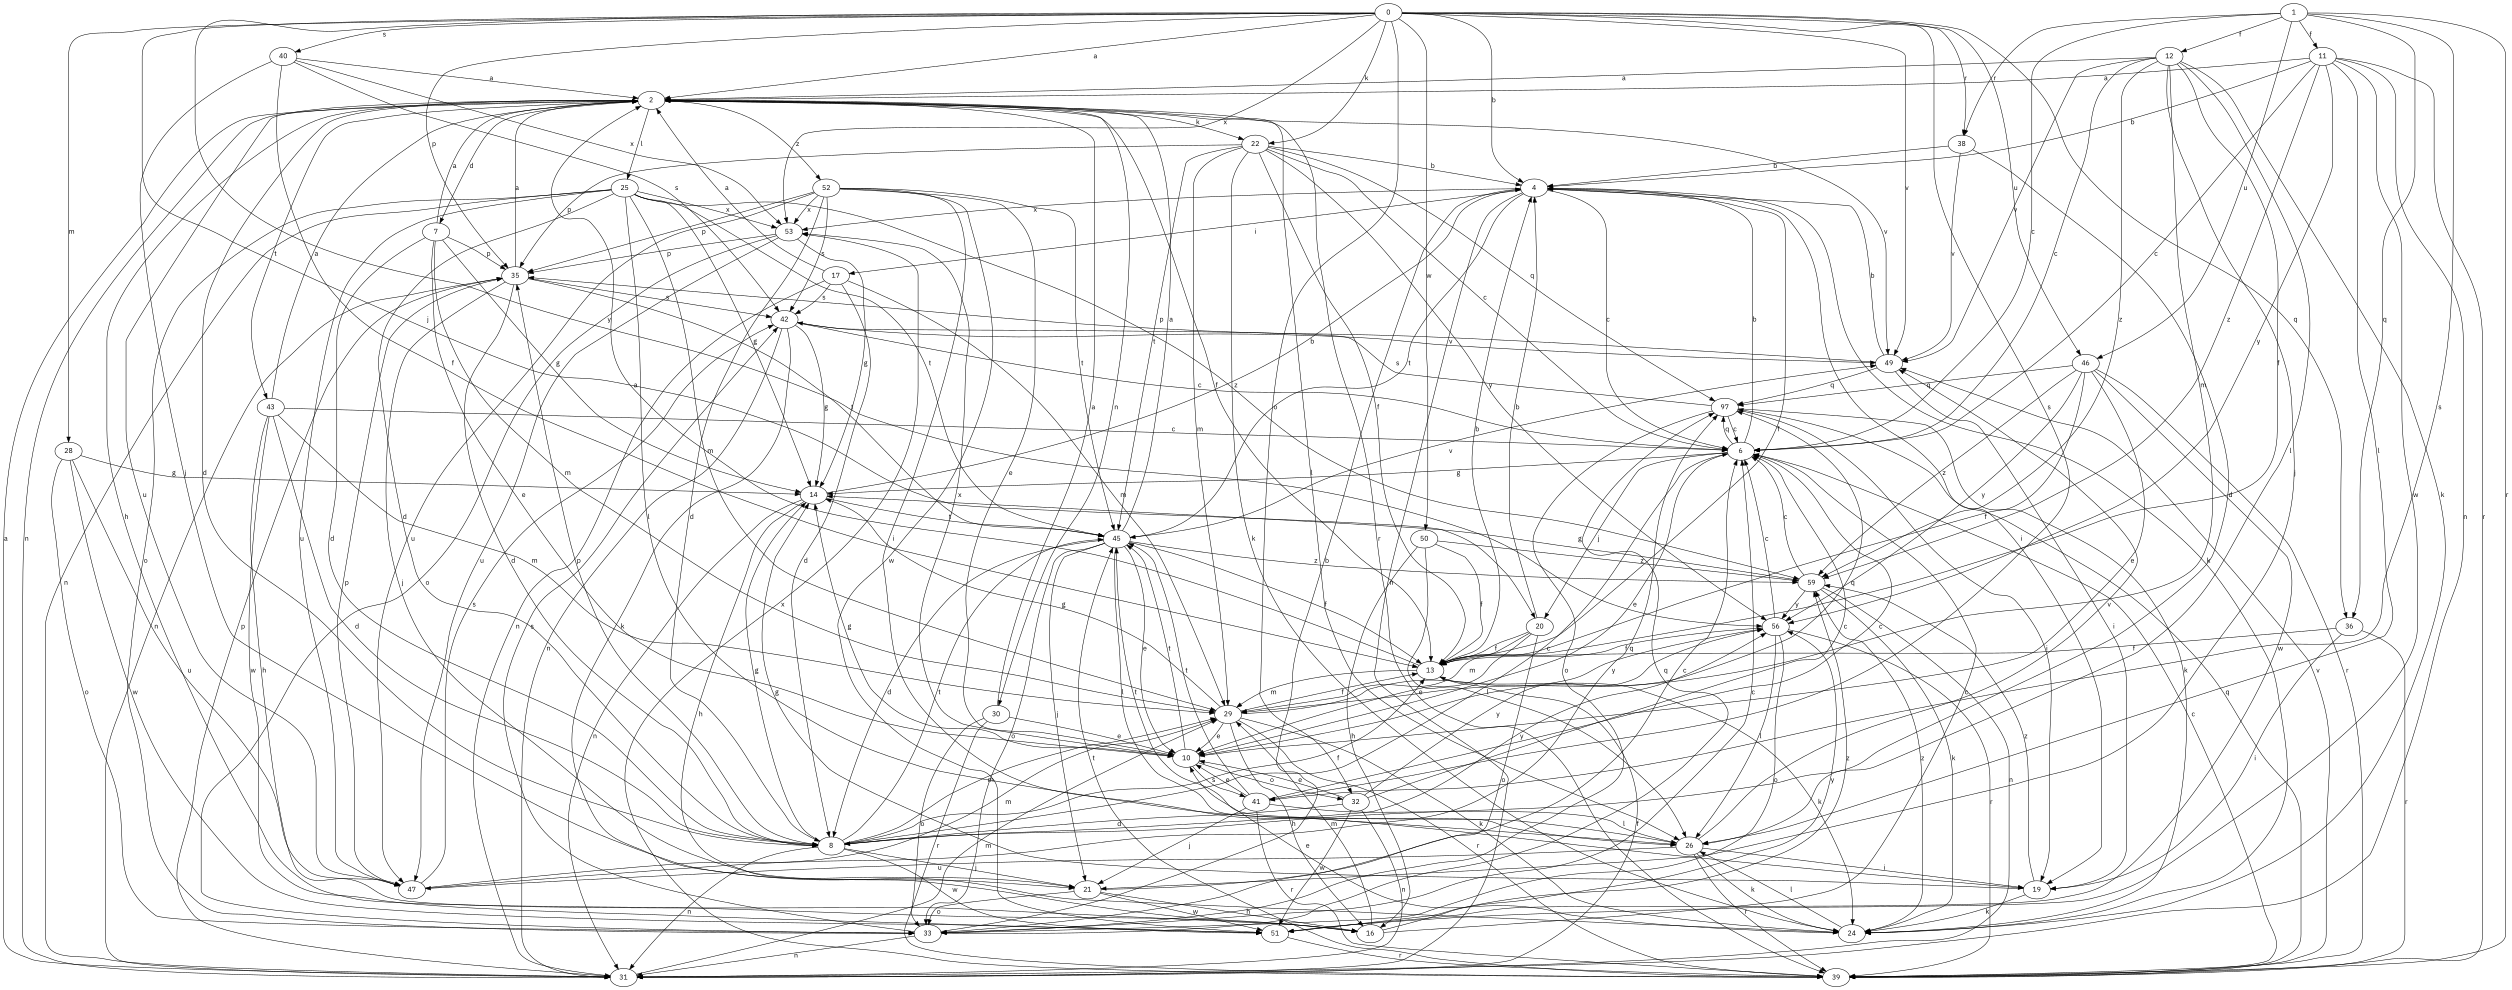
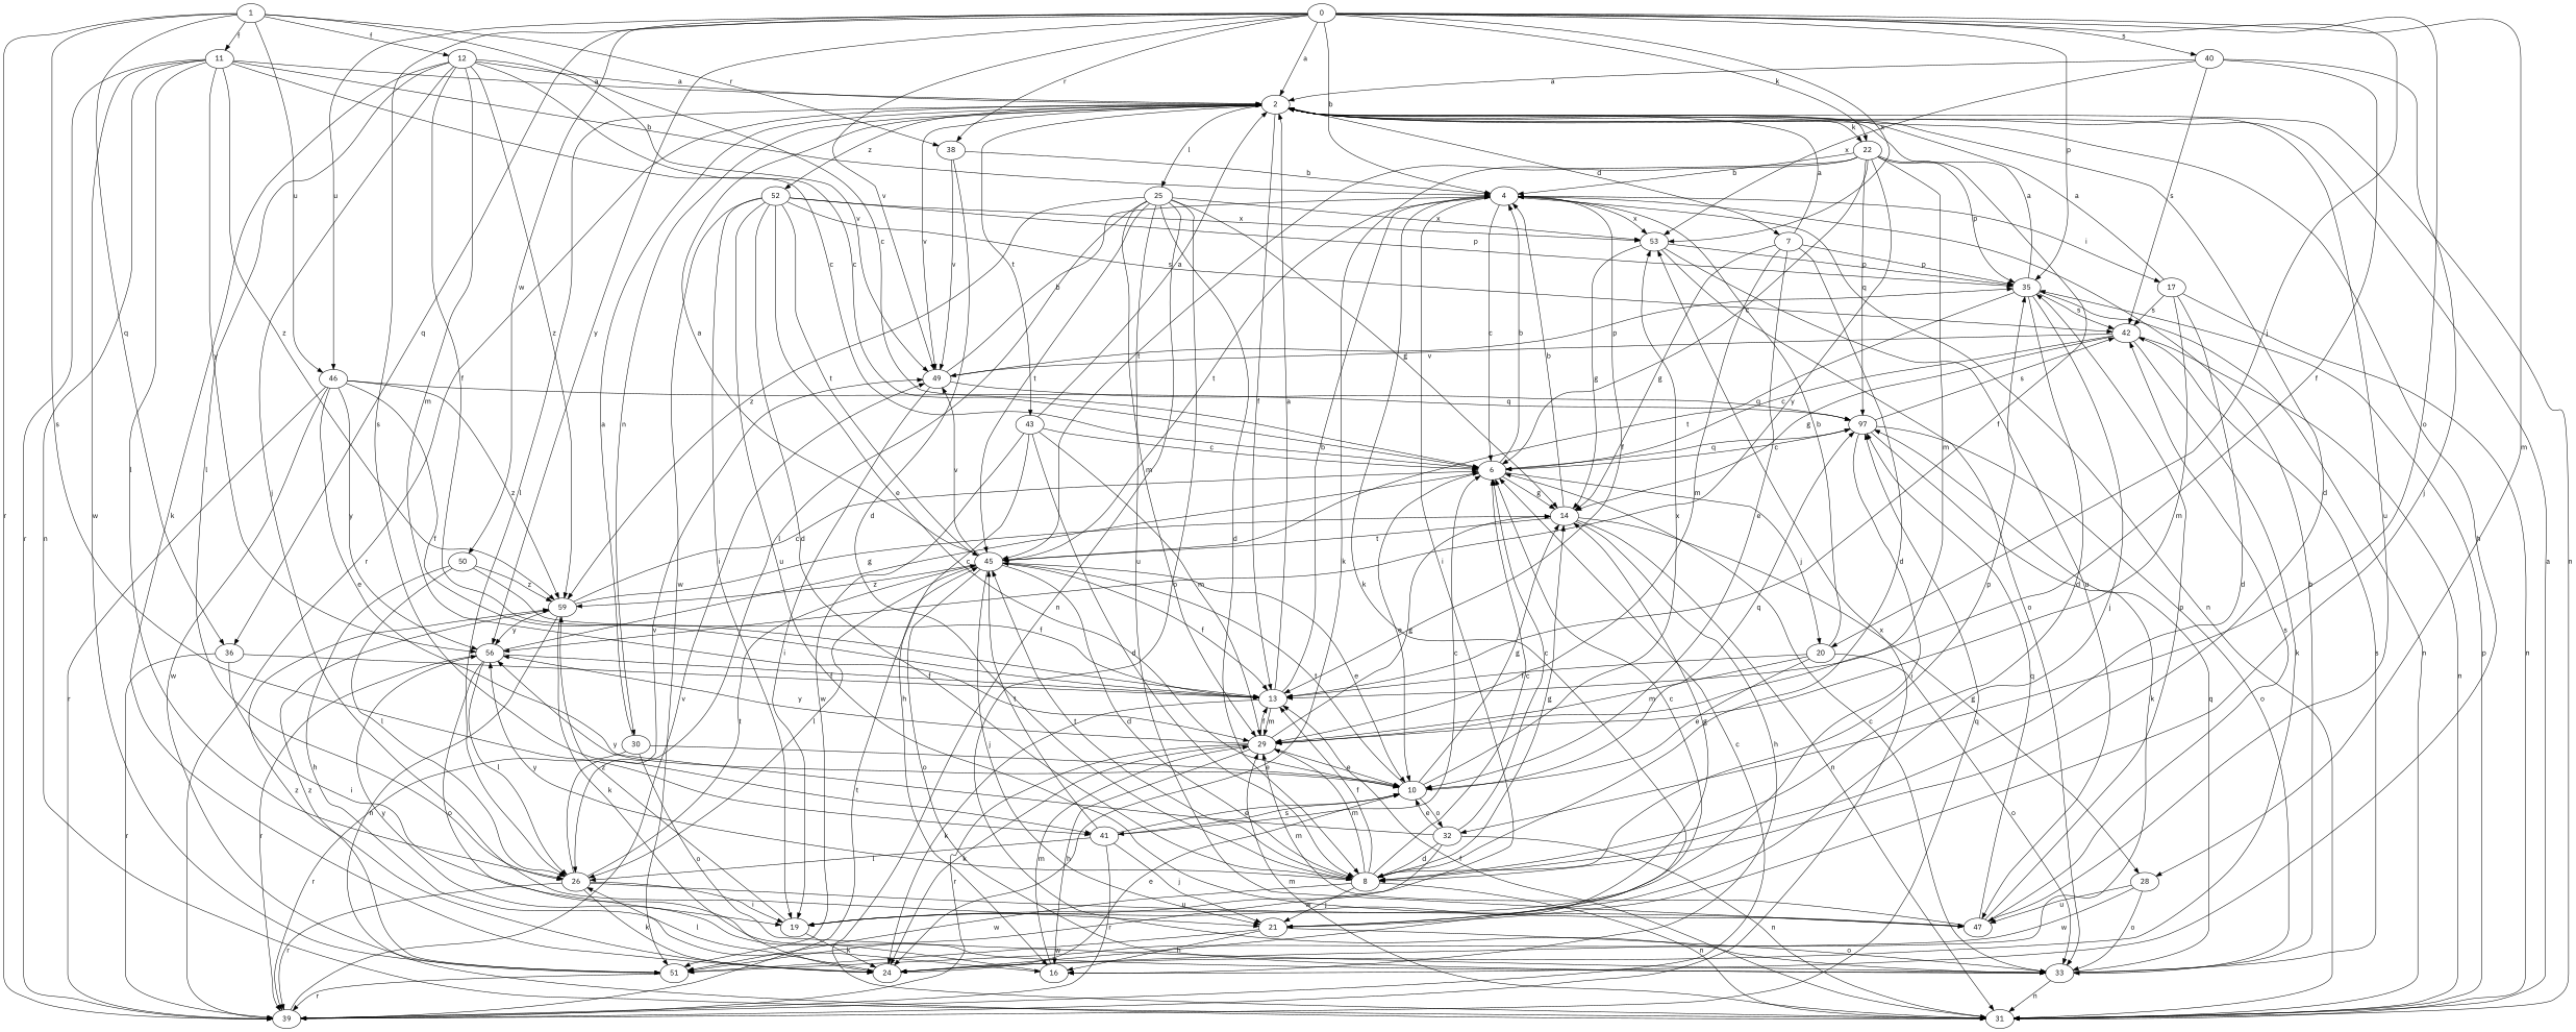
  strict digraph {
    fontname="IBM Plex Sans"
    node [fontname="IBM Plex Sans"]
    edge [fontname="IBM Plex Sans"]
    0
    2
    4
    20
    22
    28
    32
    35
    36
    38
    40
    41
    46
    49
    50
    53
    56
    39
    7
    8
    13
    16
    25
    26
    30
    31
    43
    47
    n29 [label=52]
    6
    17
    19
    24
    45
    10
    29
    33
    n38 [label=97]
    14
    51
    21
    42
    59
    1
    11
    12
    0 -> 2 [label=a]
    0 -> 4 [label=b]
    0 -> 20 [label=j]
    0 -> 22 [label=k]
    0 -> 28 [label=m]
    0 -> 32 [label=o]
    0 -> 35 [label=p]
    0 -> 36 [label=q]
    0 -> 38 [label=r]
    0 -> 40 [label=s]
    0 -> 41 [label=s]
    0 -> 46 [label=u]
    0 -> 49 [label=v]
    0 -> 50 [label=w]
    0 -> 53 [label=x]
    0 -> 56 [label=y]
    2 -> 22 [label=k]
    2 -> 49 [label=v]
    2 -> 39 [label=r]
    2 -> 7 [label=d]
    2 -> 8 [label=d]
    2 -> 13 [label=f]
    2 -> 16 [label=h]
    2 -> 25 [label=l]
    2 -> 26 [label=l]
    2 -> 30 [label=n]
    2 -> 31 [label=n]
    2 -> 43 [label=t]
    2 -> 47 [label=u]
    2 -> n29 [label=z]
    4 -> 53 [label=x]
    4 -> 13 [label=f]
    4 -> 31 [label=n]
    4 -> 6 [label=c]
    4 -> 17 [label=i]
    4 -> 19 [label=i]
    4 -> 24 [label=k]
    4 -> 45 [label=t]
    20 -> 4 [label=b]
    20 -> 13 [label=f]
    20 -> 10 [label=e]
    20 -> 29 [label=m]
    20 -> 33 [label=o]
    22 -> 4 [label=b]
    22 -> 35 [label=p]
    22 -> 56 [label=y]
    22 -> 13 [label=f]
    22 -> 6 [label=c]
    22 -> 24 [label=k]
    22 -> 45 [label=t]
    22 -> 29 [label=m]
    22 -> n38 [label=q]
    28 -> 47 [label=u]
    28 -> 33 [label=o]
-   28 -> 14 [label=g]
+   14 -> 28 [label=g]
    28 -> 51 [label=w]
    32 -> 56 [label=y]
    32 -> 8 [label=d]
    32 -> 31 [label=n]
    32 -> 6 [label=c]
    32 -> 10 [label=e]
    32 -> 51 [label=w]
    35 -> 2 [label=a]
    35 -> 8 [label=d]
    35 -> 31 [label=n]
    35 -> 45 [label=t]
    35 -> 21 [label=j]
    35 -> 42 [label=s]
    36 -> 39 [label=r]
    36 -> 13 [label=f]
    36 -> 19 [label=i]
    38 -> 4 [label=b]
    38 -> 49 [label=v]
    38 -> 8 [label=d]
    40 -> 2 [label=a]
    40 -> 53 [label=x]
    40 -> 13 [label=f]
    40 -> 21 [label=j]
    40 -> 42 [label=s]
    41 -> 39 [label=r]
    41 -> 26 [label=l]
    41 -> 6 [label=c]
    41 -> 45 [label=t]
    41 -> 10 [label=e]
    41 -> 21 [label=j]
    46 -> 56 [label=y]
    46 -> 39 [label=r]
    46 -> 13 [label=f]
    46 -> 10 [label=e]
    46 -> n38 [label=q]
    46 -> 51 [label=w]
    46 -> 59 [label=z]
    49 -> 4 [label=b]
    49 -> 35 [label=p]
    49 -> 19 [label=i]
    49 -> n38 [label=q]
    50 -> 13 [label=f]
    50 -> 16 [label=h]
    50 -> 26 [label=l]
    50 -> 59 [label=z]
    53 -> 35 [label=p]
    53 -> 47 [label=u]
    53 -> 33 [label=o]
    53 -> 14 [label=g]
    56 -> 39 [label=r]
    56 -> 13 [label=f]
    56 -> 26 [label=l]
    56 -> 6 [label=c]
    56 -> 33 [label=o]
    39 -> 49 [label=v]
    39 -> 53 [label=x]
    39 -> 6 [label=c]
    39 -> 45 [label=t]
    39 -> n38 [label=q]
    7 -> 2 [label=a]
    7 -> 35 [label=p]
    7 -> 8 [label=d]
    7 -> 10 [label=e]
    7 -> 29 [label=m]
    7 -> 14 [label=g]
    8 -> 35 [label=p]
    8 -> 56 [label=y]
    8 -> 13 [label=f]
    8 -> 31 [label=n]
    8 -> 6 [label=c]
    8 -> 45 [label=t]
    8 -> 29 [label=m]
    8 -> 14 [label=g]
    8 -> 51 [label=w]
    8 -> 21 [label=j]
    13 -> 2 [label=a]
    13 -> 4 [label=b]
    13 -> 24 [label=k]
    13 -> 29 [label=m]
    16 -> 56 [label=y]
-   16 -> 6 [label=c]
    16 -> 29 [label=m]
    25 -> 53 [label=x]
    25 -> 8 [label=d]
    25 -> 26 [label=l]
    25 -> 31 [label=n]
    25 -> 47 [label=u]
    25 -> 45 [label=t]
    25 -> 29 [label=m]
    25 -> 33 [label=o]
    25 -> 14 [label=g]
    25 -> 59 [label=z]
    26 -> 49 [label=v]
    26 -> 39 [label=r]
    26 -> 47 [label=u]
    26 -> 19 [label=i]
    26 -> 24 [label=k]
    26 -> 45 [label=t]
    30 -> 2 [label=a]
    30 -> 39 [label=r]
    30 -> 10 [label=e]
    30 -> 33 [label=o]
    31 -> 2 [label=a]
    31 -> 35 [label=p]
    31 -> 13 [label=f]
    31 -> 29 [label=m]
    43 -> 2 [label=a]
    43 -> 8 [label=d]
    43 -> 16 [label=h]
    43 -> 6 [label=c]
    43 -> 29 [label=m]
    43 -> 51 [label=w]
    47 -> 35 [label=p]
    47 -> 29 [label=m]
    47 -> n38 [label=q]
    47 -> 42 [label=s]
    n29 -> 35 [label=p]
    n29 -> 53 [label=x]
    n29 -> 8 [label=d]
    n29 -> 47 [label=u]
    n29 -> 19 [label=i]
    n29 -> 45 [label=t]
    n29 -> 10 [label=e]
    n29 -> 51 [label=w]
    n29 -> 42 [label=s]
    6 -> 4 [label=b]
    6 -> 20 [label=j]
    6 -> 10 [label=e]
    6 -> n38 [label=q]
    6 -> 14 [label=g]
    17 -> 2 [label=a]
    17 -> 8 [label=d]
    17 -> 31 [label=n]
    17 -> 29 [label=m]
    17 -> 42 [label=s]
    19 -> 24 [label=k]
    19 -> 14 [label=g]
    19 -> 59 [label=z]
    24 -> 26 [label=l]
    24 -> 10 [label=e]
    24 -> 59 [label=z]
    45 -> 2 [label=a]
    45 -> 49 [label=v]
    45 -> 8 [label=d]
    45 -> 13 [label=f]
    45 -> 26 [label=l]
    45 -> 10 [label=e]
    45 -> 33 [label=o]
    45 -> 21 [label=j]
    45 -> 59 [label=z]
    10 -> 32 [label=o]
    10 -> 41 [label=s]
    10 -> 53 [label=x]
    10 -> 45 [label=t]
    10 -> n38 [label=q]
    10 -> 14 [label=g]
    29 -> 56 [label=y]
    29 -> 39 [label=r]
    29 -> 13 [label=f]
    29 -> 16 [label=h]
    29 -> 24 [label=k]
    29 -> 10 [label=e]
    29 -> 14 [label=g]
    33 -> 4 [label=b]
    33 -> 31 [label=n]
    33 -> 6 [label=c]
    33 -> n38 [label=q]
    33 -> 42 [label=s]
    n38 -> 6 [label=c]
    n38 -> 19 [label=i]
    n38 -> 24 [label=k]
    n38 -> 33 [label=o]
    n38 -> 42 [label=s]
    14 -> 4 [label=b]
    14 -> 16 [label=h]
    14 -> 31 [label=n]
    14 -> 45 [label=t]
    51 -> 39 [label=r]
    51 -> 59 [label=z]
    21 -> 16 [label=h]
    21 -> 6 [label=c]
    21 -> 33 [label=o]
    21 -> 51 [label=w]
    42 -> 49 [label=v]
    42 -> 31 [label=n]
    42 -> 6 [label=c]
    42 -> 24 [label=k]
    42 -> 14 [label=g]
    59 -> 56 [label=y]
    59 -> 31 [label=n]
    59 -> 6 [label=c]
    59 -> 24 [label=k]
    59 -> 14 [label=g]
    1 -> 36 [label=q]
    1 -> 38 [label=r]
    1 -> 41 [label=s]
    1 -> 46 [label=u]
    1 -> 39 [label=r]
    1 -> 6 [label=c]
    1 -> 11 [label=f]
    1 -> 12 [label=f]
    11 -> 2 [label=a]
    11 -> 4 [label=b]
    11 -> 56 [label=y]
    11 -> 39 [label=r]
    11 -> 26 [label=l]
    11 -> 31 [label=n]
    11 -> 6 [label=c]
    11 -> 51 [label=w]
    11 -> 59 [label=z]
    12 -> 2 [label=a]
    12 -> 49 [label=v]
    12 -> 13 [label=f]
    12 -> 26 [label=l]
    12 -> 6 [label=c]
    12 -> 24 [label=k]
    12 -> 29 [label=m]
    12 -> 21 [label=j]
    12 -> 59 [label=z]
  }
